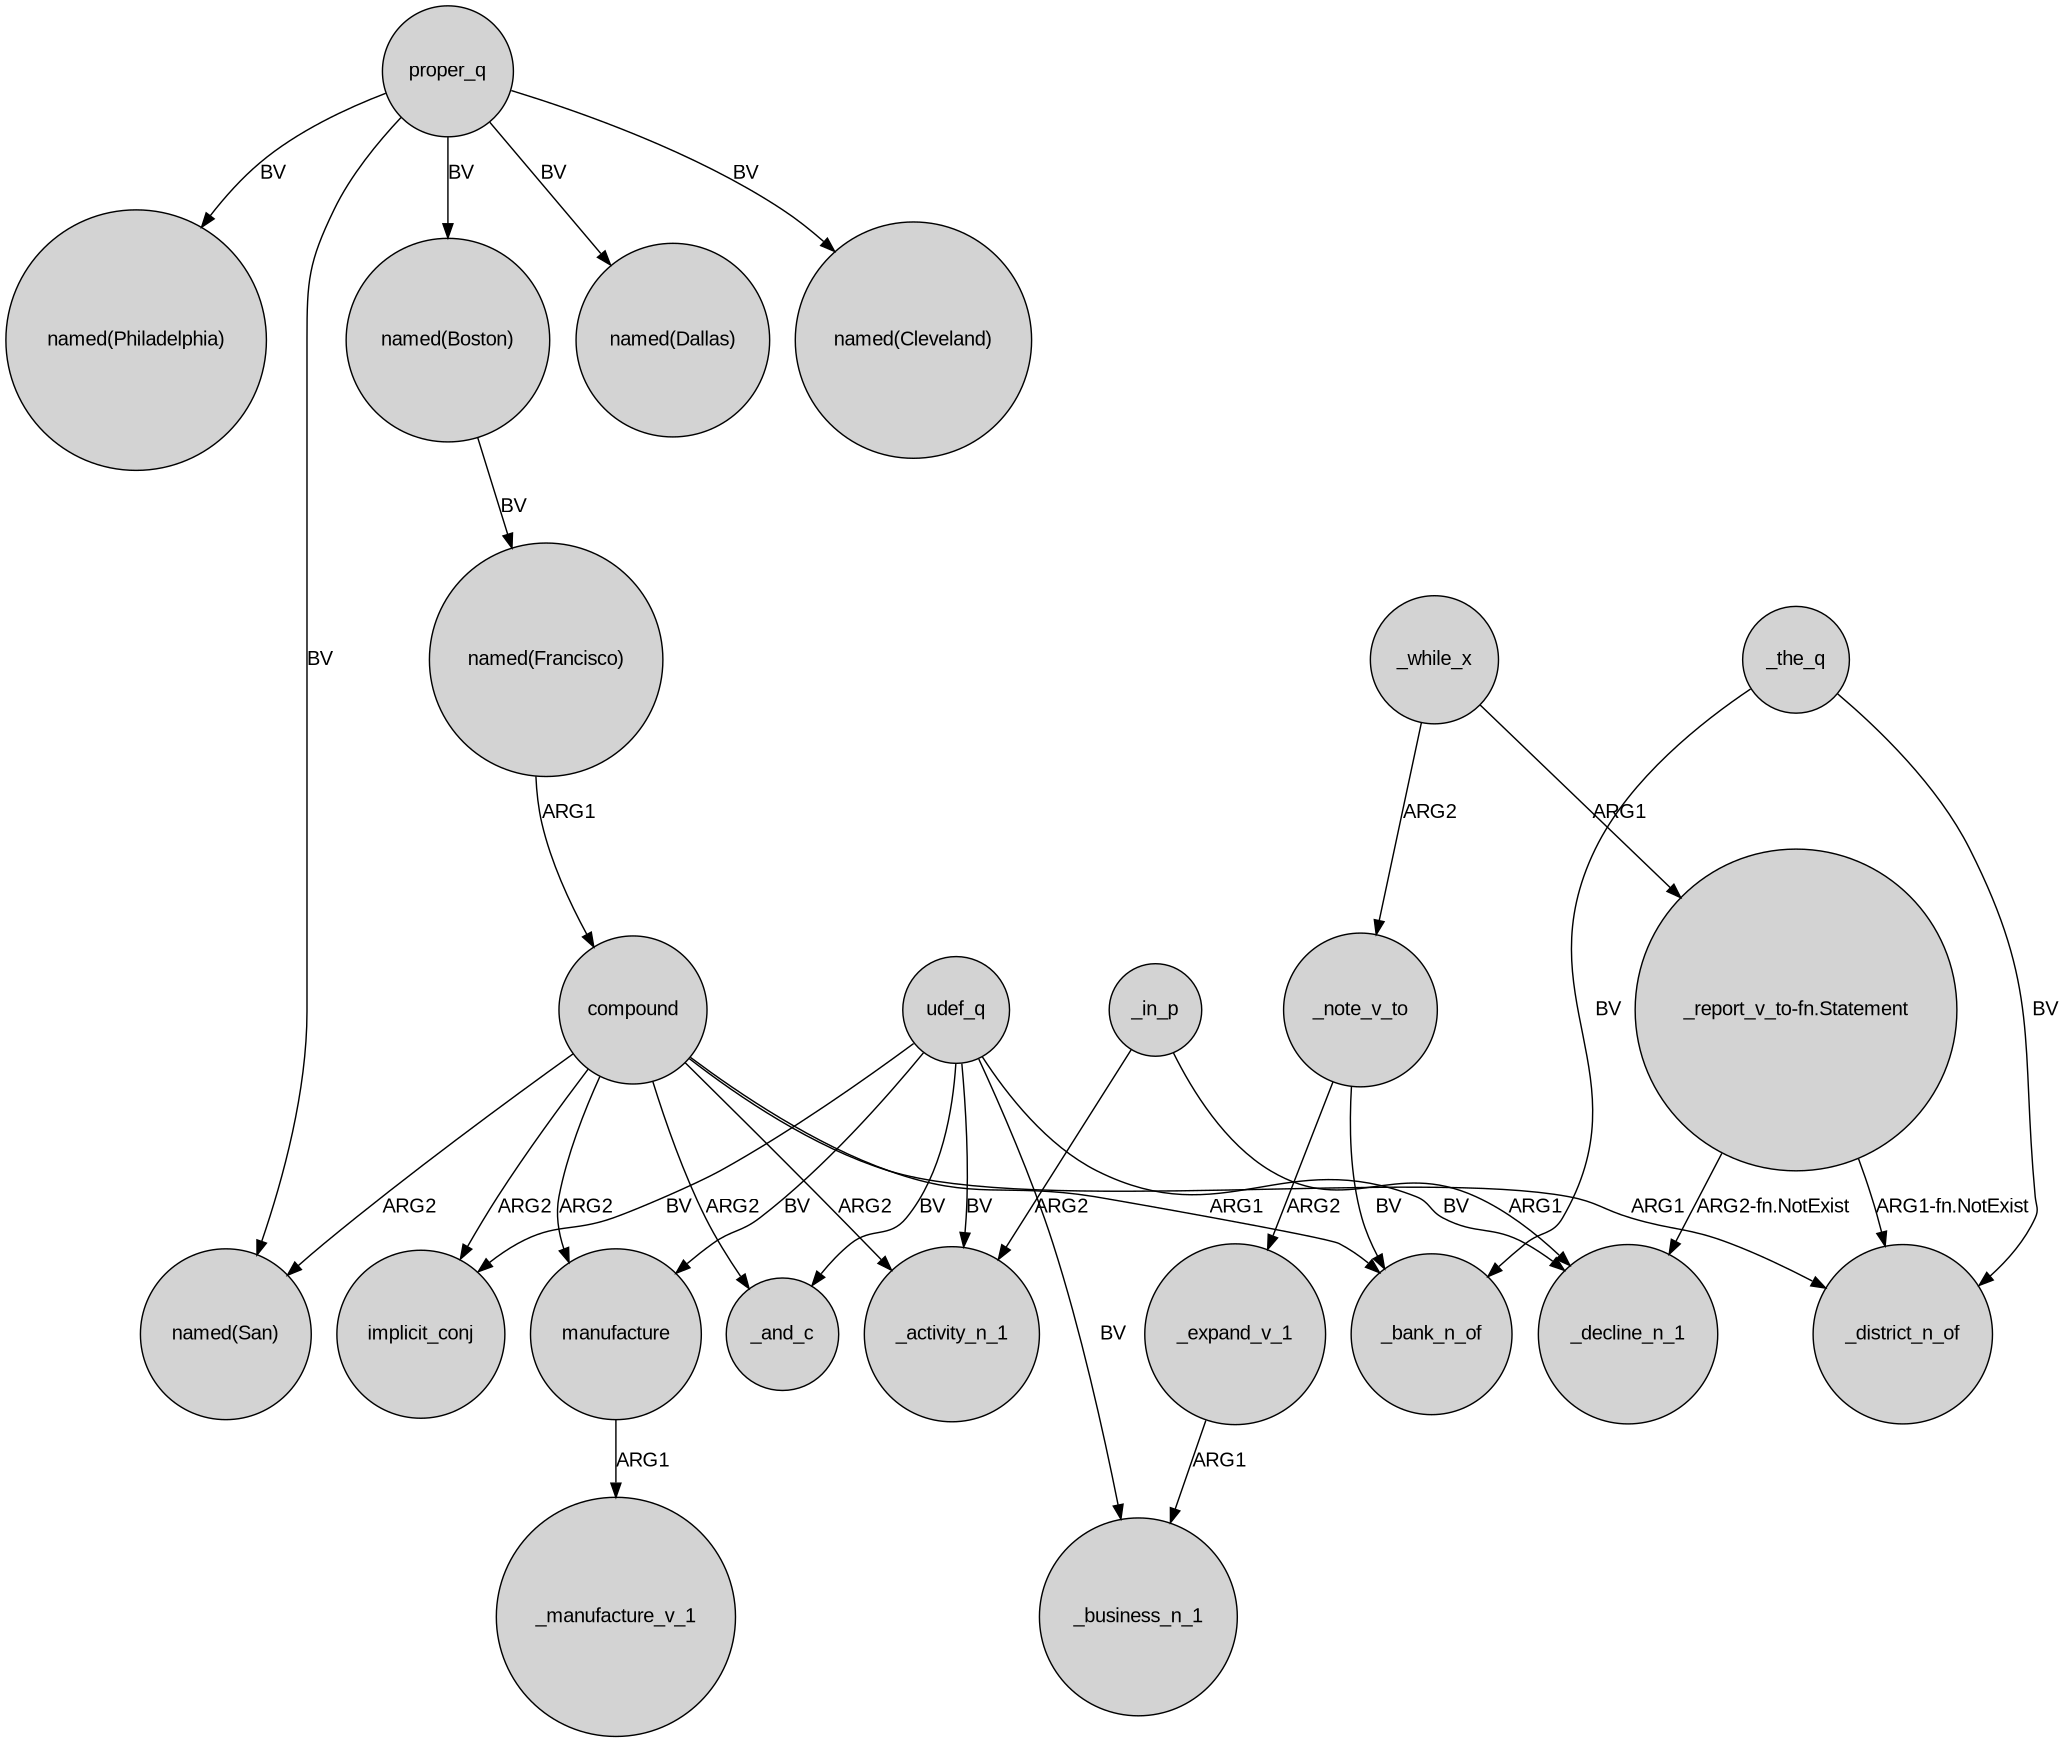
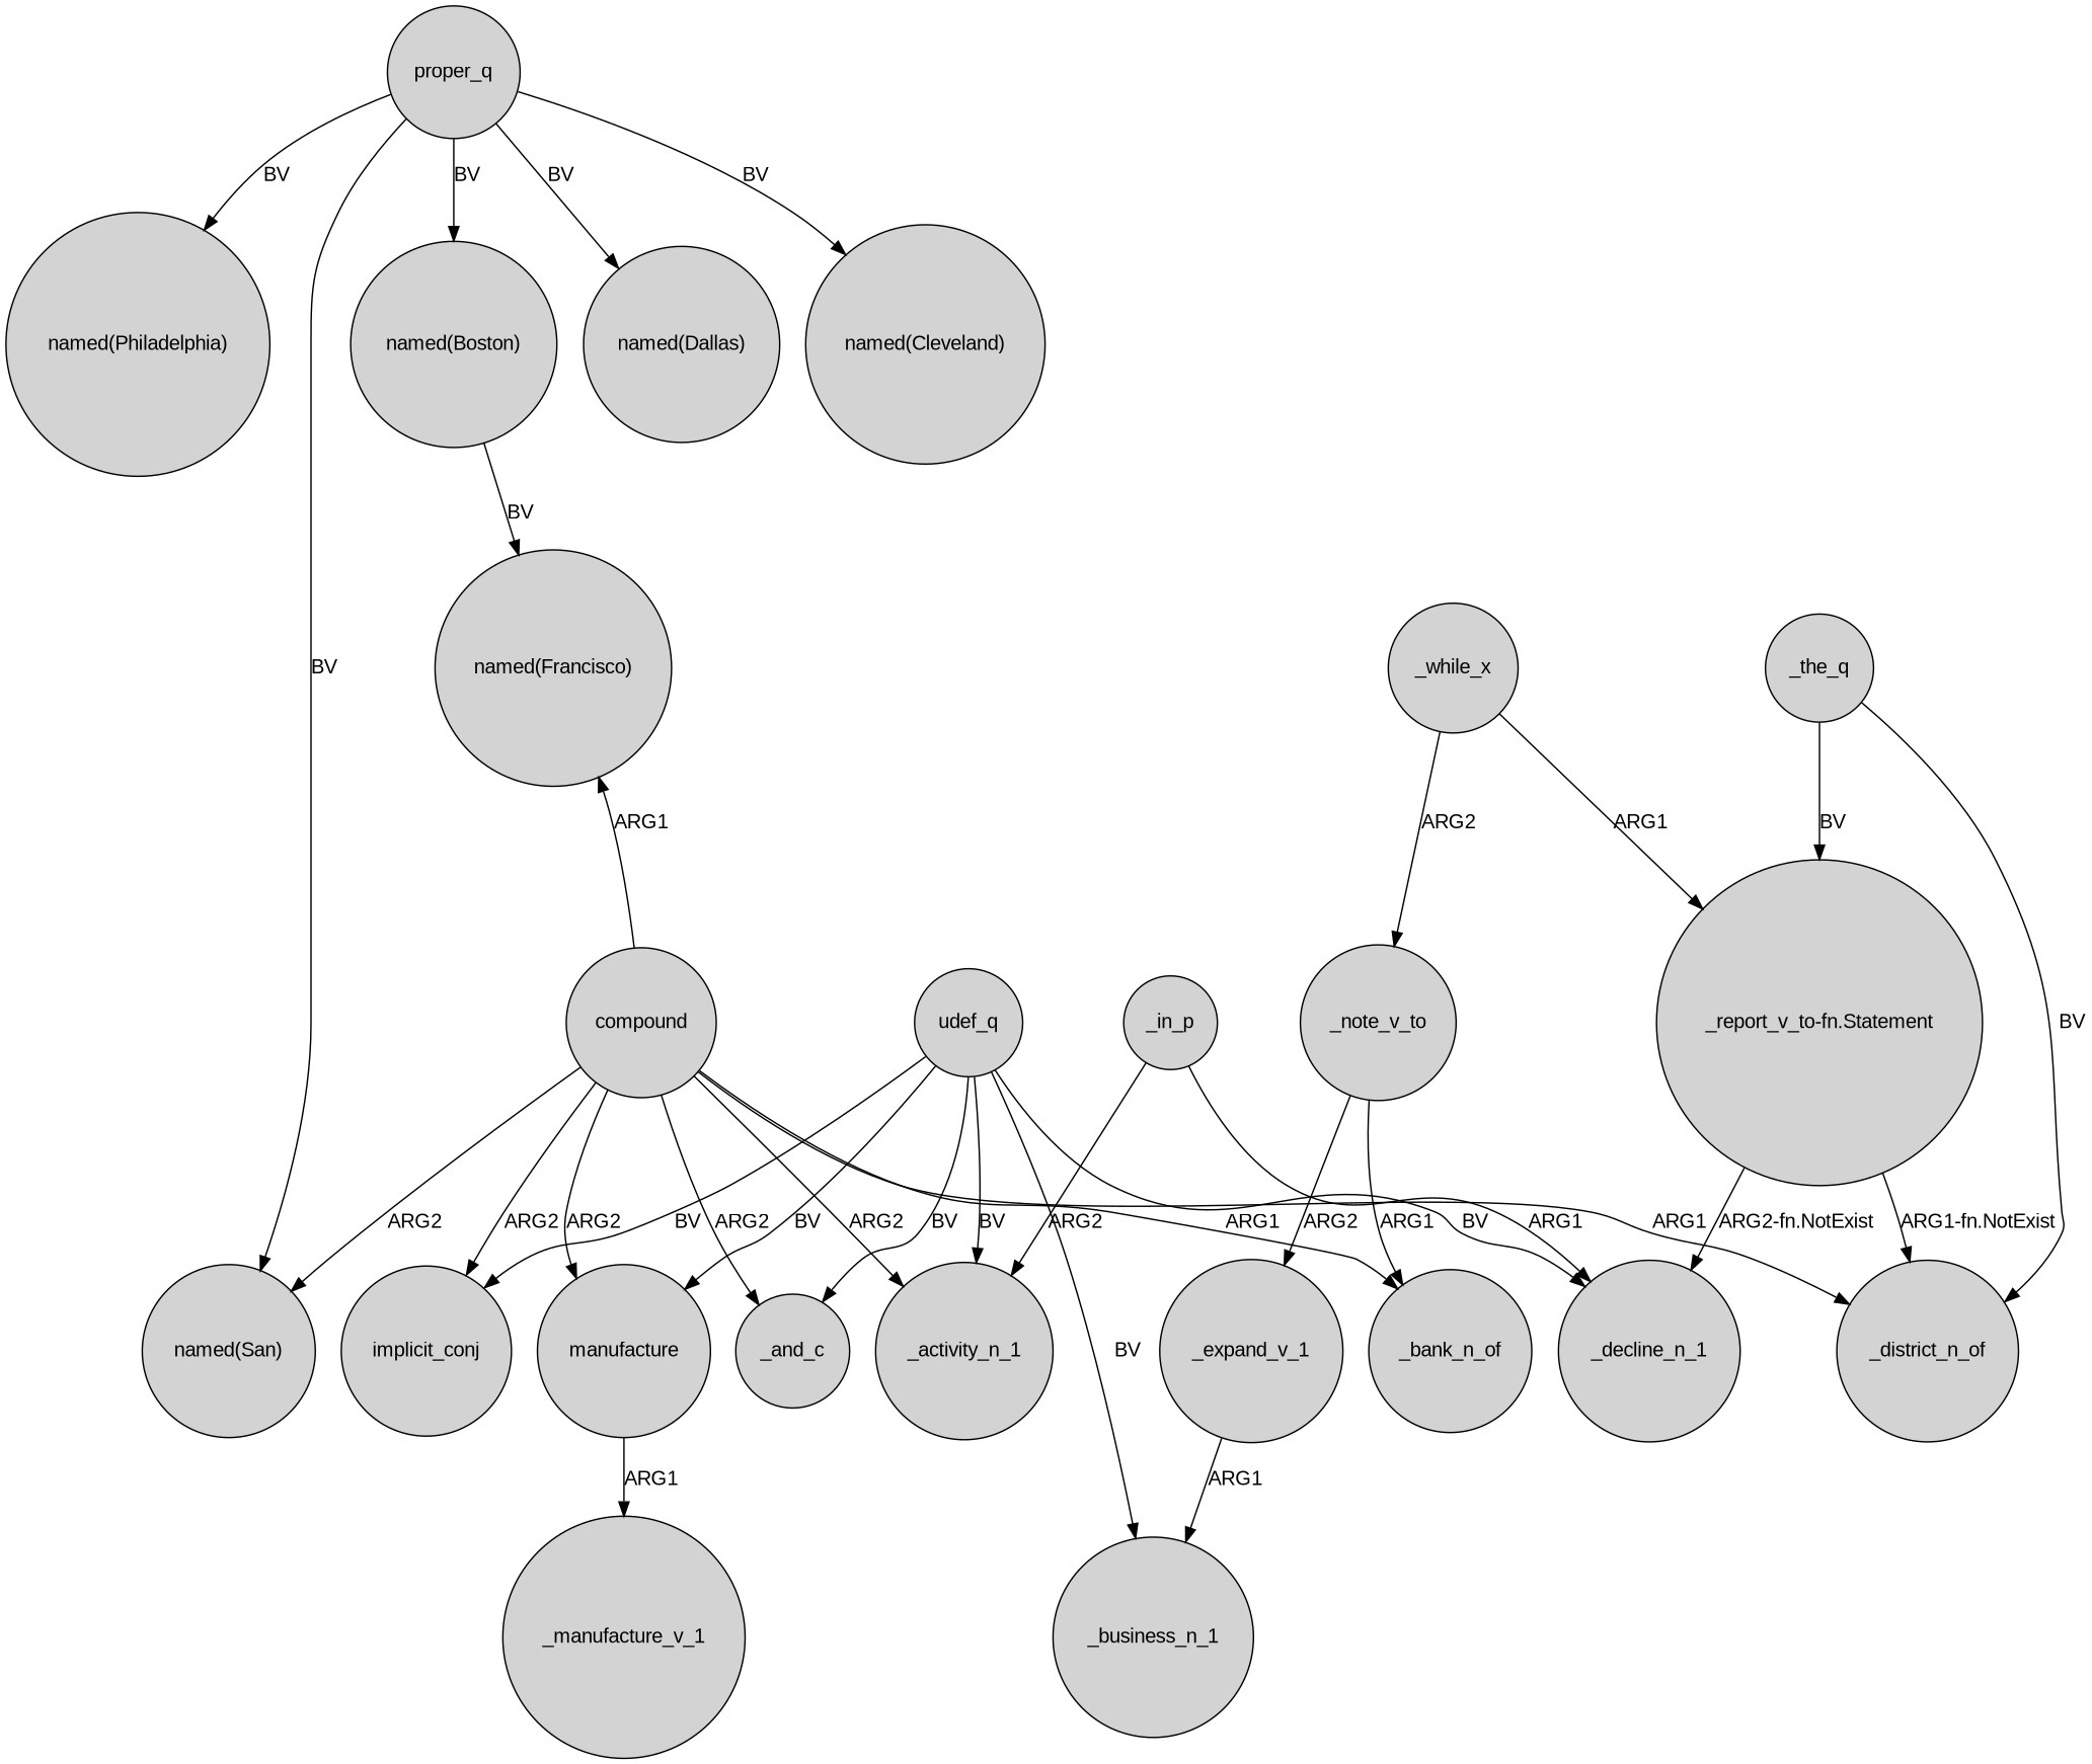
  digraph {
    fontname="Liberation Sans"
    node [fontname="Liberation Sans" shape=circle style=filled]
    edge [fontname="Liberation Sans"]
    proper_q
    "named(Philadelphia)"
    "named(Boston)"
    "named(San)"
    "named(Dallas)"
    "named(Cleveland)"
    "named(Francisco)"
    compound
    implicit_conj
    _activity_n_1
    _bank_n_of
    n12 [label=manufacture]
    _district_n_of
    _and_c
    _manufacture_v_1
    udef_q
    _business_n_1
    _decline_n_1
    _expand_v_1
    _note_v_to
    "_report_v_to-fn.Statement"
    _the_q
    _while_x
    _in_p
    proper_q -> "named(Philadelphia)" [label=BV]
    proper_q -> "named(Boston)" [label=BV]
    proper_q -> "named(San)" [label=BV]
    proper_q -> "named(Dallas)" [label=BV]
    proper_q -> "named(Cleveland)" [label=BV]
    "named(Boston)" -> "named(Francisco)" [label=BV]
    compound -> "named(San)" [label=ARG2]
-   "named(Francisco)" -> compound [label=ARG1]
+   compound -> "named(Francisco)" [label=ARG1]
    compound -> implicit_conj [label=ARG2]
    compound -> _activity_n_1 [label=ARG2]
    compound -> _bank_n_of [label=ARG1]
    compound -> n12 [label=ARG2]
    compound -> _district_n_of [label=ARG1]
    compound -> _and_c [label=ARG2]
    n12 -> _manufacture_v_1 [label=ARG1]
    udef_q -> implicit_conj [label=BV]
    udef_q -> _activity_n_1 [label=BV]
    udef_q -> n12 [label=BV]
    udef_q -> _and_c [label=BV]
    udef_q -> _business_n_1 [label=BV]
    udef_q -> _decline_n_1 [label=BV]
    _expand_v_1 -> _business_n_1 [label=ARG1]
-   _note_v_to -> _bank_n_of [label=BV]
+   _note_v_to -> _bank_n_of [label=ARG1]
    _note_v_to -> _expand_v_1 [label=ARG2]
    "_report_v_to-fn.Statement" -> _district_n_of [label="ARG1-fn.NotExist"]
    "_report_v_to-fn.Statement" -> _decline_n_1 [label="ARG2-fn.NotExist"]
-   _the_q -> _bank_n_of [label=BV]
+   _the_q -> "_report_v_to-fn.Statement" [label=BV]
    _the_q -> _district_n_of [label=BV]
    _while_x -> _note_v_to [label=ARG2]
    _while_x -> "_report_v_to-fn.Statement" [label=ARG1]
    _in_p -> _activity_n_1 [label=ARG2]
    _in_p -> _decline_n_1 [label=ARG1]
  }
